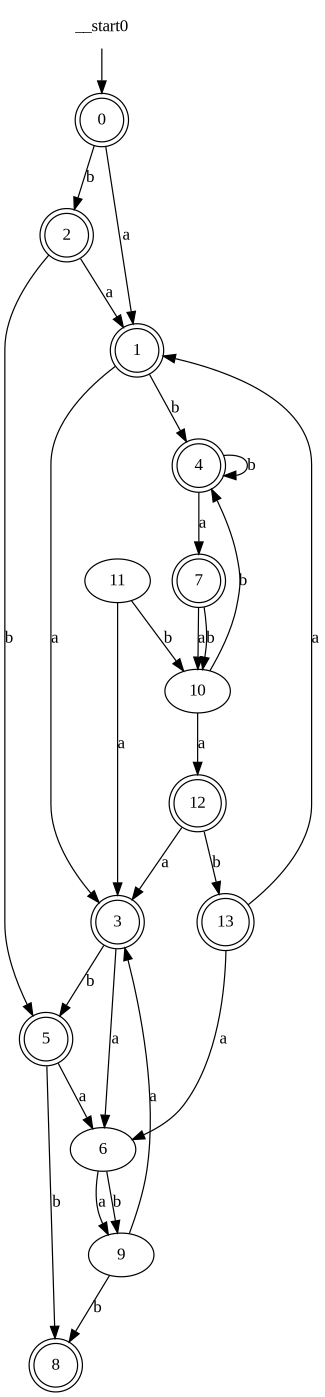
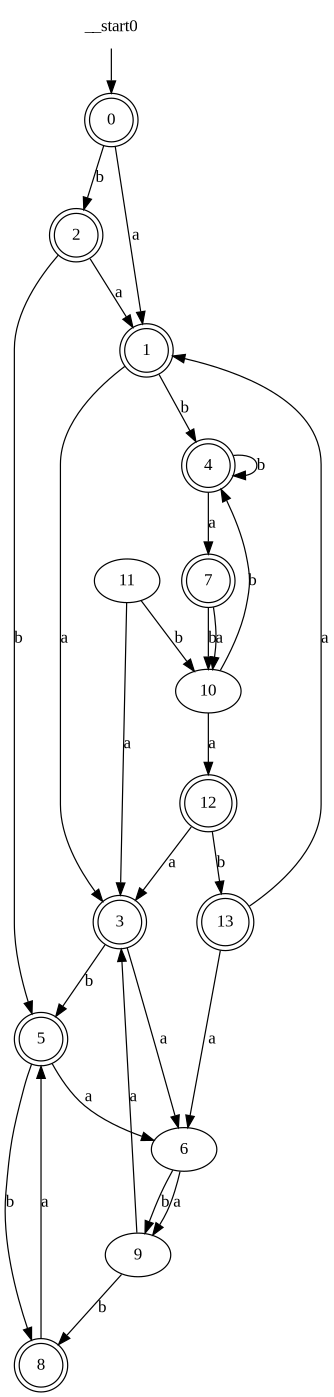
  digraph {
    fontname="Liberation Serif"
    node [fontname="Liberation Serif" shape=doublecircle]
    edge [fontname="Liberation Serif"]
    __start0 [shape=none]
    0
    1
    2
    3
    4
    5
    6 [shape=""]
    7
    8
    9 [shape=""]
    10 [shape=""]
    12
    11 [shape=""]
    13
    __start0 -> 0
    0 -> 1 [label=a]
    0 -> 2 [label=b]
    1 -> 3 [label=a]
    1 -> 4 [label=b]
    2 -> 1 [label=a]
    2 -> 5 [label=b]
    3 -> 5 [label=b]
    3 -> 6 [label=a]
    4 -> 4 [label=b]
    4 -> 7 [label=a]
    5 -> 6 [label=a]
    5 -> 8 [label=b]
    6 -> 9 [label=a]
    6 -> 9 [label=b]
    7 -> 10 [label=a]
    7 -> 10 [label=b]
+   8 -> 5 [label=a]
    9 -> 3 [label=a]
    9 -> 8 [label=b]
    10 -> 4 [label=b]
    10 -> 12 [label=a]
    12 -> 3 [label=a]
    12 -> 13 [label=b]
    11 -> 3 [label=a]
    11 -> 10 [label=b]
    13 -> 1 [label=a]
    13 -> 6 [label=a]
  }
